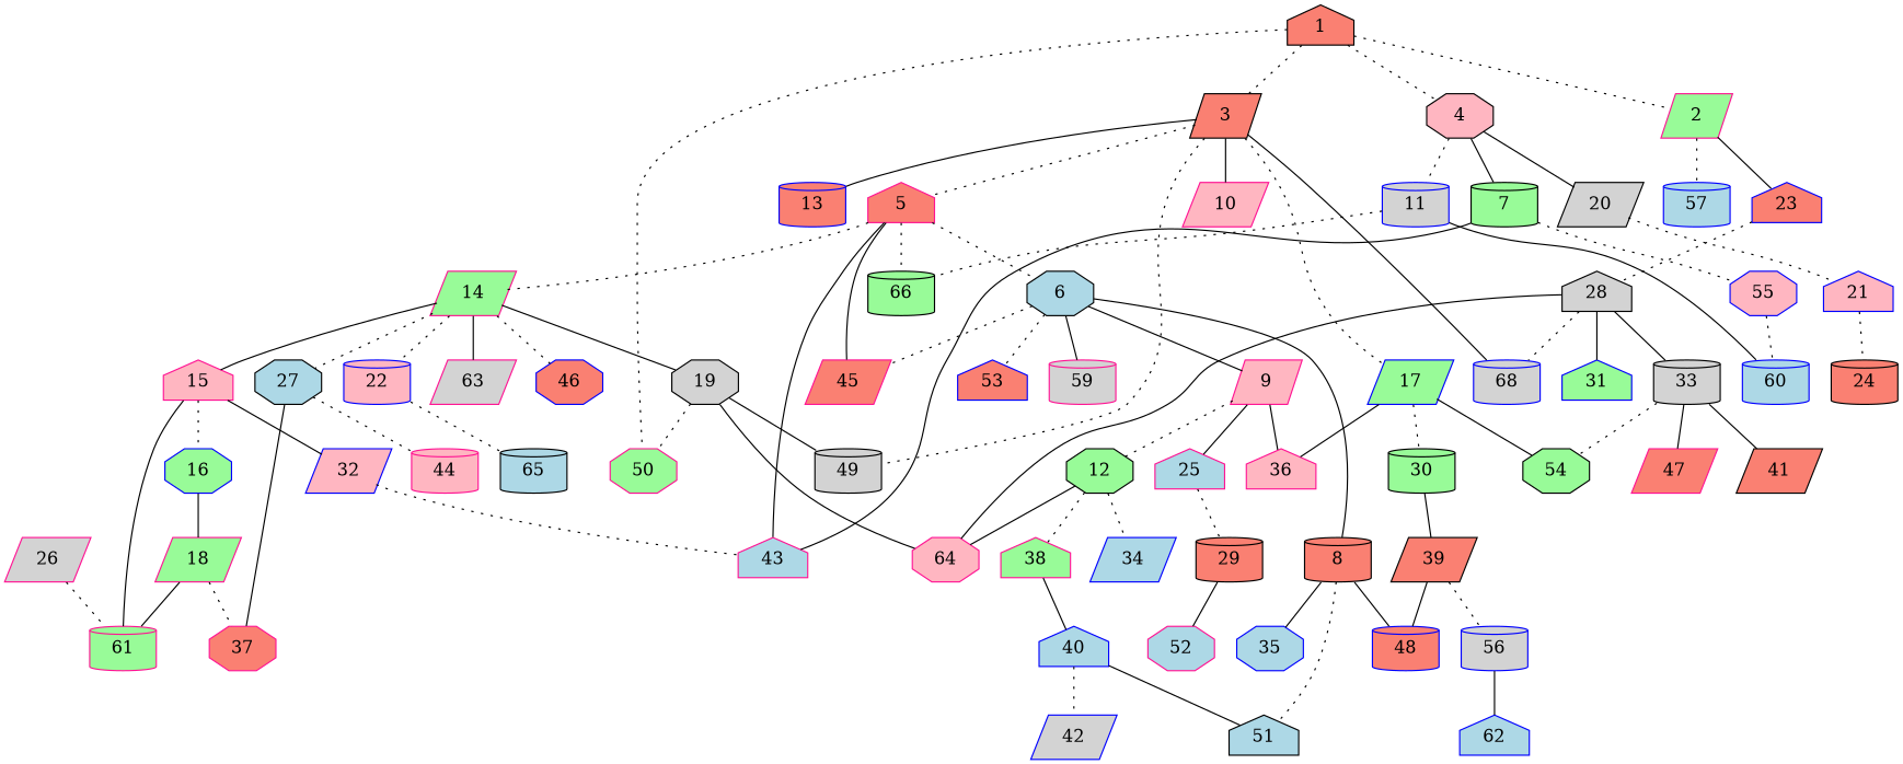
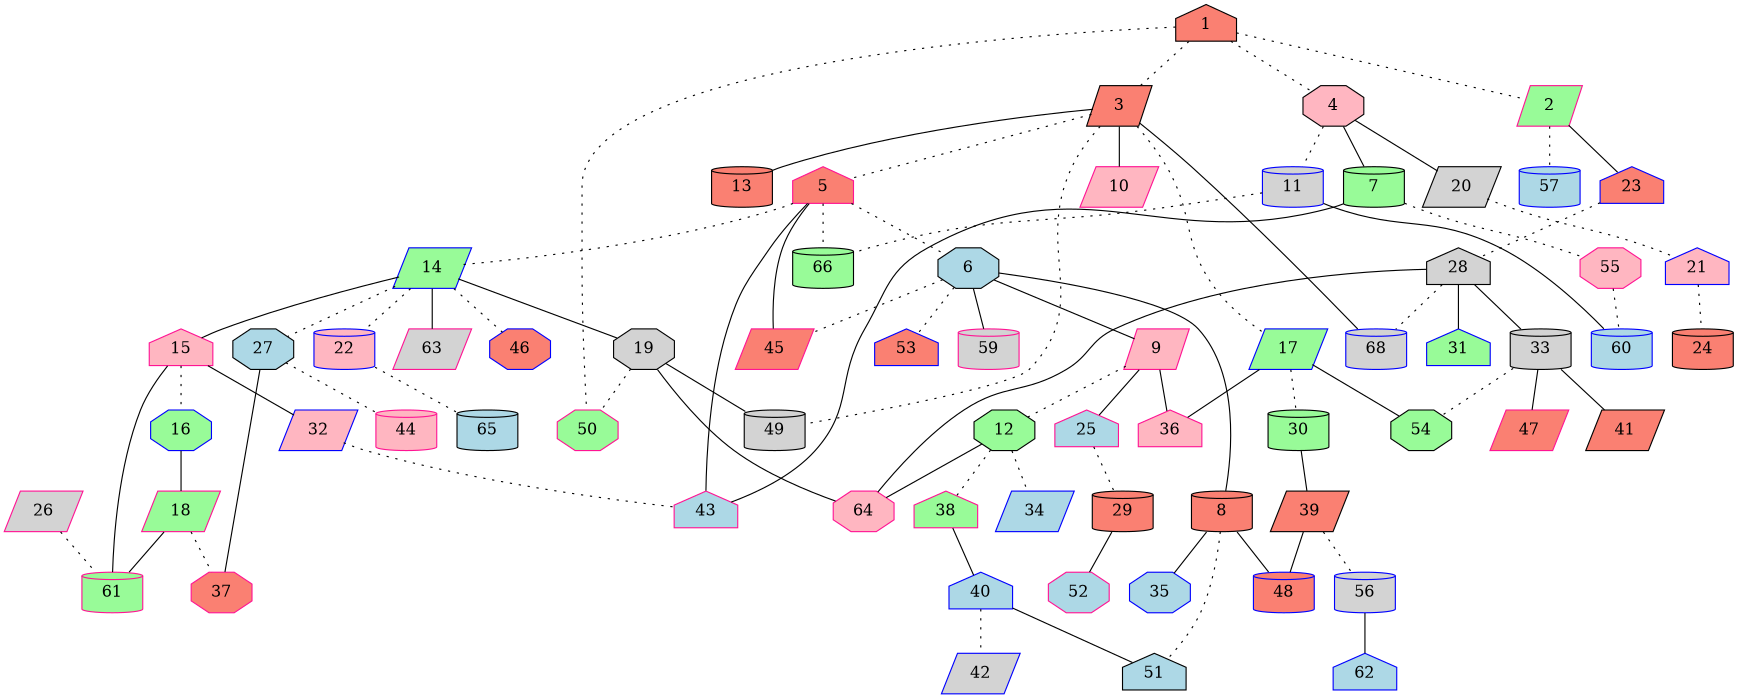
  graph {
    node [color=deeppink fillcolor=salmon shape=cylinder style=filled]
    edge [style=solid]
    1 [color=black shape=house]
    2 [fillcolor=palegreen shape=parallelogram]
    3 [color=black shape=parallelogram]
    4 [color=black fillcolor=lightpink shape=octagon]
    50 [fillcolor=palegreen shape=octagon]
    23 [color=blue shape=house]
    57 [color=blue fillcolor=lightblue]
    5 [shape=house]
    10 [fillcolor=lightpink shape=parallelogram]
-   13 [color=blue]
+   13 [color=black]
    17 [color=blue fillcolor=palegreen shape=parallelogram]
    49 [color=black fillcolor=lightgrey]
    n13 [color=blue fillcolor=lightgrey label=68]
    7 [color=black fillcolor=palegreen]
    11 [color=blue fillcolor=lightgrey]
    20 [color=black fillcolor=lightgrey shape=parallelogram]
    28 [color=black fillcolor=lightgrey shape=house]
    64 [fillcolor=lightpink shape=octagon]
    31 [color=blue fillcolor=palegreen shape=house]
    33 [color=black fillcolor=lightgrey]
    6 [color=black fillcolor=lightblue shape=octagon]
-   14 [fillcolor=palegreen shape=parallelogram]
+   14 [color=blue fillcolor=palegreen shape=parallelogram]
    43 [fillcolor=lightblue shape=house]
    45 [shape=parallelogram]
    66 [color=black fillcolor=palegreen]
    36 [fillcolor=lightpink shape=house]
    30 [color=black fillcolor=palegreen]
    54 [color=black fillcolor=palegreen shape=octagon]
-   55 [color=blue fillcolor=lightpink shape=octagon]
+   55 [fillcolor=lightpink shape=octagon]
    60 [color=blue fillcolor=lightblue]
    21 [color=blue fillcolor=lightpink shape=house]
    8 [color=black]
    9 [fillcolor=lightpink shape=parallelogram]
    53 [color=blue shape=house]
    59 [fillcolor=lightgrey]
    15 [fillcolor=lightpink shape=house]
    19 [color=black fillcolor=lightgrey shape=octagon]
    22 [color=blue fillcolor=lightpink]
    27 [color=black fillcolor=lightblue shape=octagon]
    46 [color=blue shape=octagon]
    63 [fillcolor=lightgrey shape=parallelogram]
    35 [color=blue fillcolor=lightblue shape=octagon]
    48 [color=blue]
    51 [color=black fillcolor=lightblue shape=house]
    12 [color=black fillcolor=palegreen shape=octagon]
    25 [fillcolor=lightblue shape=house]
    34 [color=blue fillcolor=lightblue shape=parallelogram]
    38 [fillcolor=palegreen shape=house]
    29 [color=black]
    40 [color=blue fillcolor=lightblue shape=house]
    16 [color=blue fillcolor=palegreen shape=octagon]
    32 [color=blue fillcolor=lightpink shape=parallelogram]
    61 [fillcolor=palegreen]
    65 [color=black fillcolor=lightblue]
    37 [shape=octagon]
    44 [fillcolor=lightpink]
    18 [fillcolor=palegreen shape=parallelogram]
    26 [fillcolor=lightgrey shape=parallelogram]
    39 [color=black shape=parallelogram]
    24 [color=black]
    52 [fillcolor=lightblue shape=octagon]
    41 [color=black shape=parallelogram]
    47 [shape=parallelogram]
    56 [color=blue fillcolor=lightgrey]
    42 [color=blue fillcolor=lightgrey shape=parallelogram]
    62 [color=blue fillcolor=lightblue shape=house]
    1 -- 2 [style=dotted]
    1 -- 3 [style=dotted]
    1 -- 4 [style=dotted]
    1 -- 50 [style=dotted]
    2 -- 23
    2 -- 57 [style=dotted]
    3 -- 5 [style=dotted]
    3 -- 10
    3 -- 13
    3 -- 17 [style=dotted]
    3 -- 49 [style=dotted]
    3 -- n13
    4 -- 7
    4 -- 11 [style=dotted]
    4 -- 20
    23 -- 28 [style=dotted]
    5 -- 6 [style=dotted]
    5 -- 14 [style=dotted]
    5 -- 43
    5 -- 45
    5 -- 66 [style=dotted]
    17 -- 36
    17 -- 30 [style=dotted]
    17 -- 54
    7 -- 43
    7 -- 55 [style=dotted]
    11 -- 66 [style=dotted]
    11 -- 60
    20 -- 21 [style=dotted]
    28 -- n13 [style=dotted]
    28 -- 64
    28 -- 31
    28 -- 33
    33 -- 54 [style=dotted]
    33 -- 41
    33 -- 47
    6 -- 45 [style=dotted]
    6 -- 8
    6 -- 9
    6 -- 53 [style=dotted]
    6 -- 59
    14 -- 15
    14 -- 19
    14 -- 22 [style=dotted]
    14 -- 27 [style=dotted]
    14 -- 46 [style=dotted]
    14 -- 63
    30 -- 39
    55 -- 60 [style=dotted]
    21 -- 24 [style=dotted]
    8 -- 35
    8 -- 48
    8 -- 51 [style=dotted]
    9 -- 36
    9 -- 12 [style=dotted]
    9 -- 25
    15 -- 16 [style=dotted]
    15 -- 32
    15 -- 61
    19 -- 50 [style=dotted]
    19 -- 49
    19 -- 64
    22 -- 65 [style=dotted]
    27 -- 37
    27 -- 44 [style=dotted]
    12 -- 64
    12 -- 34 [style=dotted]
    12 -- 38 [style=dotted]
    25 -- 29 [style=dotted]
    38 -- 40
    29 -- 52
    40 -- 51
    40 -- 42 [style=dotted]
    16 -- 18
    32 -- 43 [style=dotted]
    18 -- 61
    18 -- 37 [style=dotted]
    26 -- 61 [style=dotted]
    39 -- 48
    39 -- 56 [style=dotted]
    56 -- 62
  }
